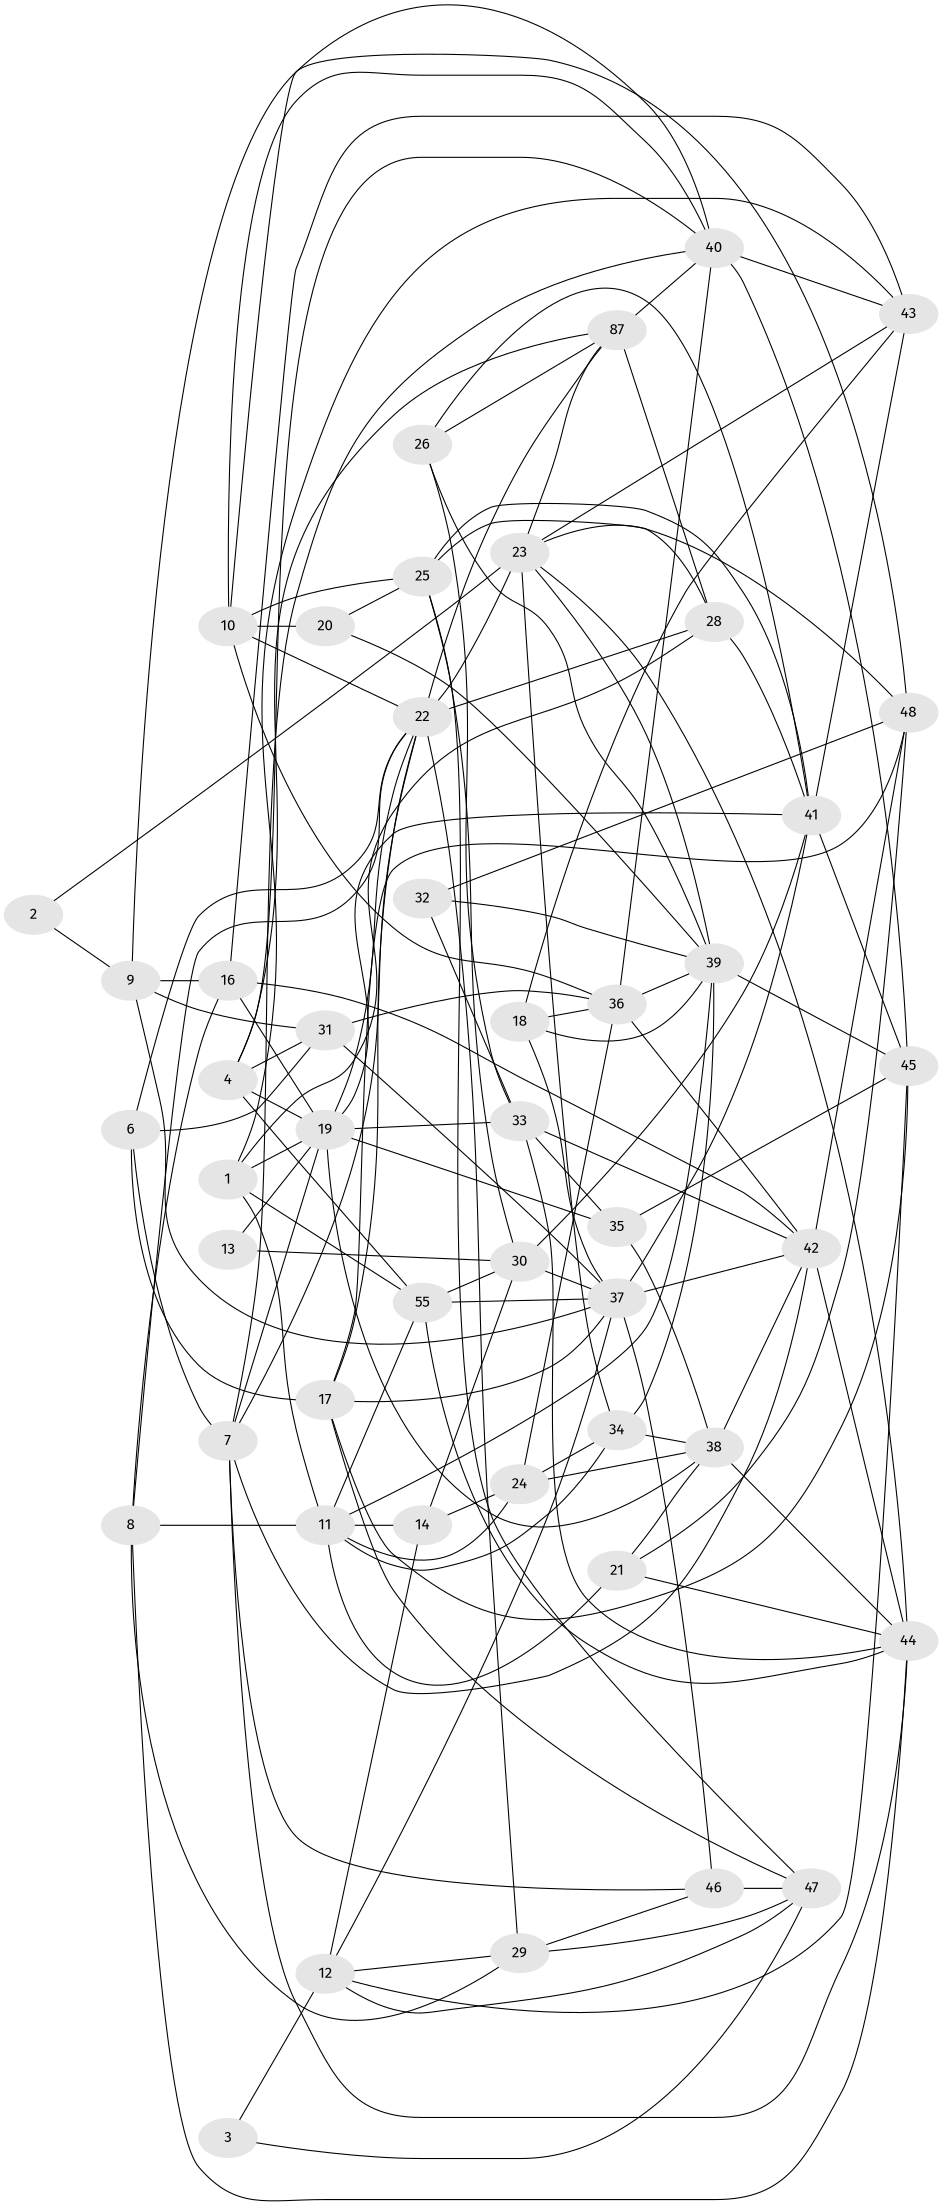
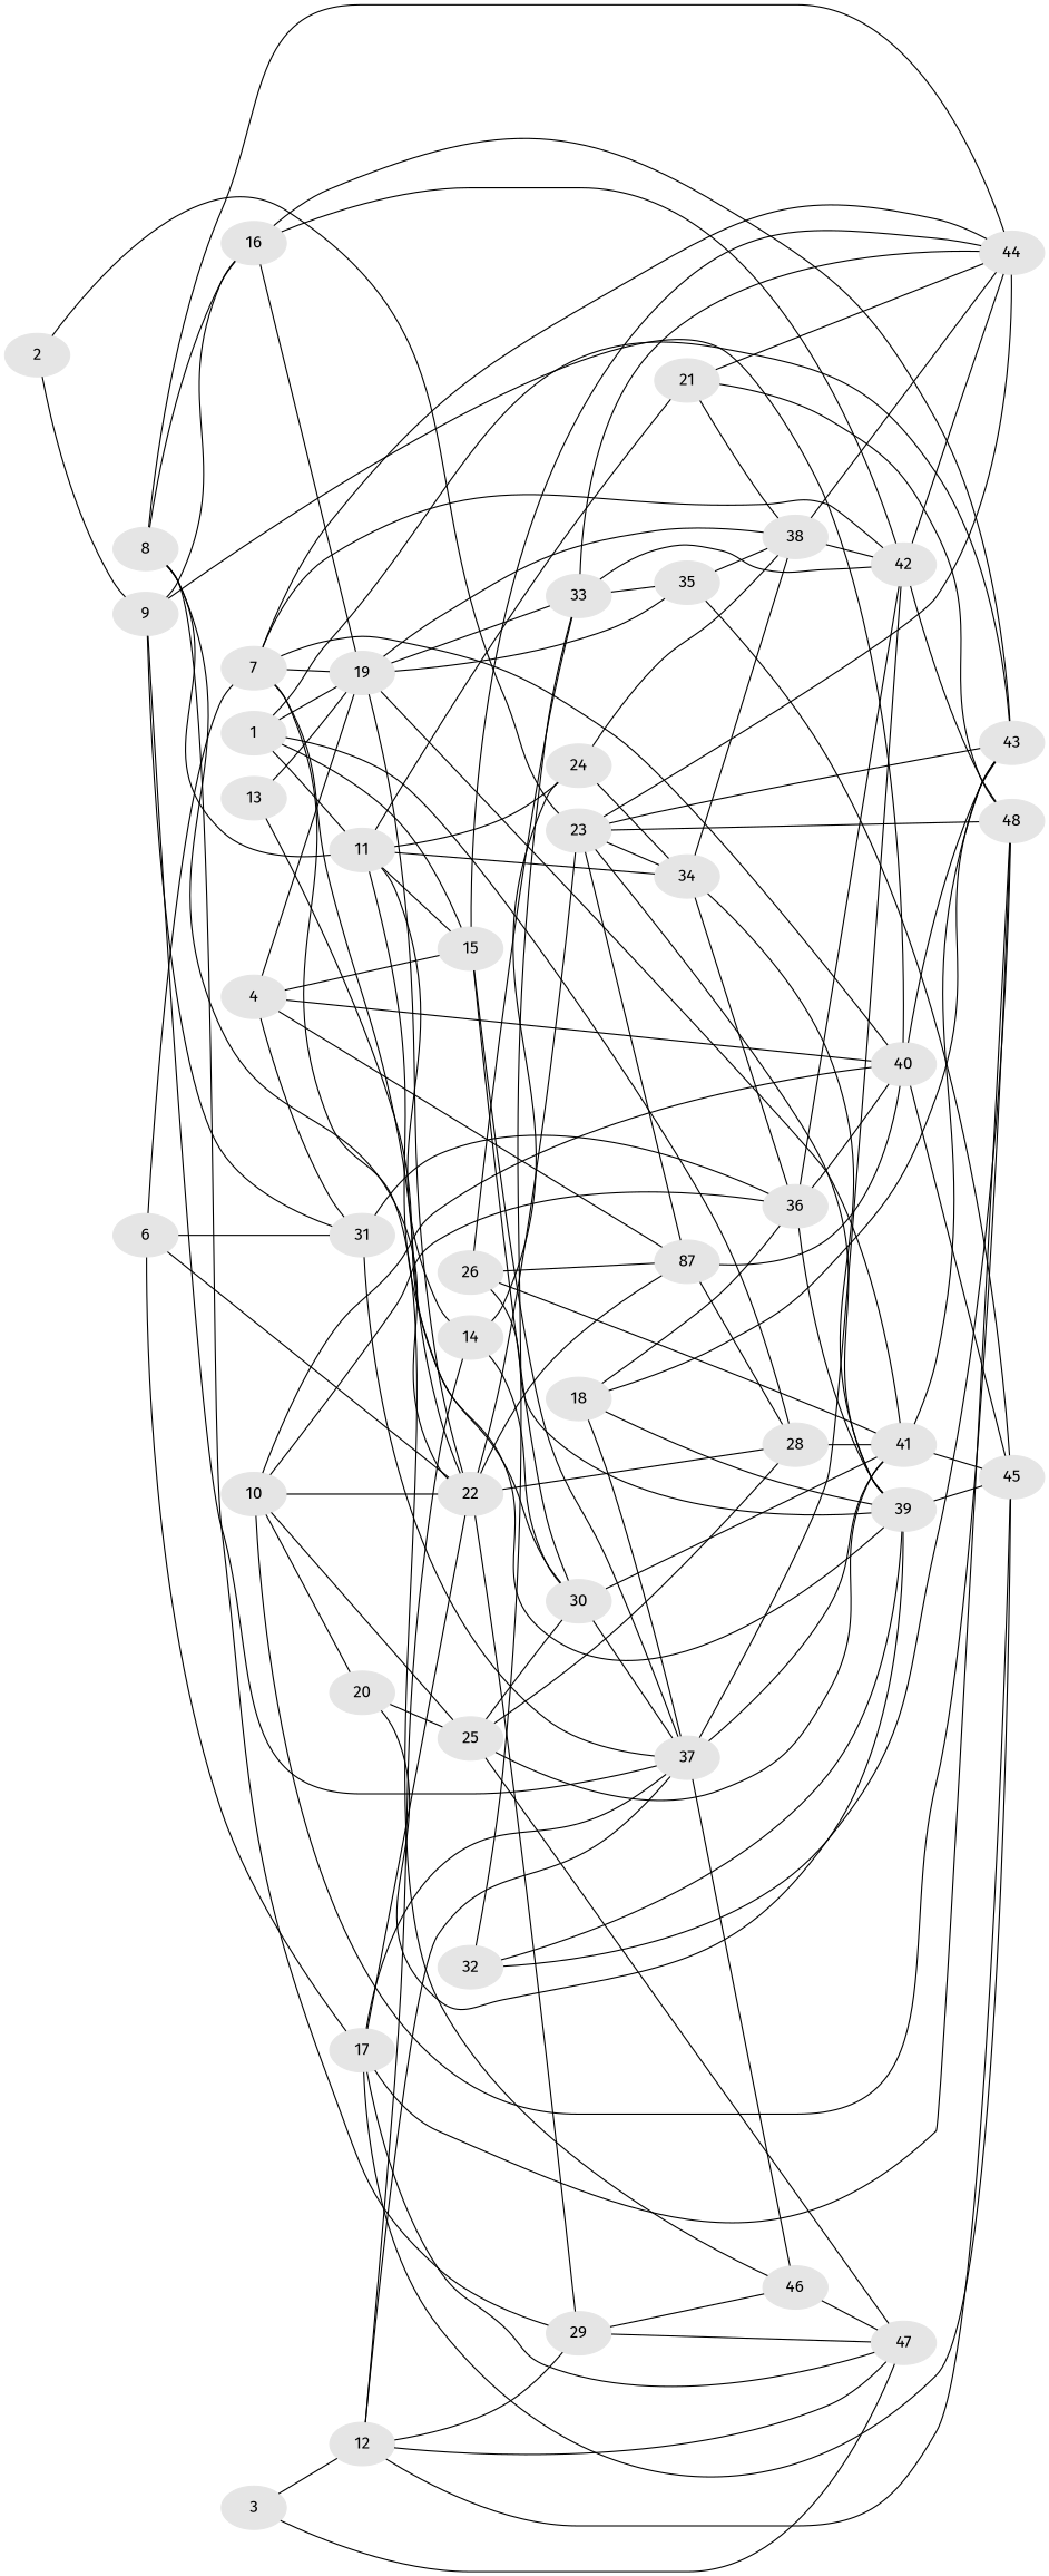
  graph {
    fontname="Fira Sans"
    rankdir=LR
    node [color=gray90 fontname="Fira Sans" style=filled]
    edge [fontname="Fira Sans" weight=1.0]
    1
    11
-   15 [label=55]
+   15
    19
    28
    43
    14
    21
    24
    34
    39
    44
    37
    30
    22
    33
    35
    38
    41
    2
    9
    23
    31
    40
    16
    n26 [label=87]
    48
    3
    12
    47
    29
    45
    4
    36
    6
    7
    17
    42
    46
    8
    10
    20
    25
    13
    18
    26
    32
    1 -- 11
    1 -- 15
    1 -- 19
    1 -- 28
    1 -- 43
    11 -- 15
    11 -- 14
    11 -- 21
    11 -- 24
    11 -- 34
    11 -- 39
    15 -- 44
    15 -- 37
    15 -- 30
    19 -- 22
    19 -- 33
    19 -- 35
    19 -- 38
    19 -- 41
    28 -- 41
    14 -- 24
    14 -- 30
    21 -- 44
    21 -- 38
    21 -- 48
    24 -- 34
    24 -- 38
-   24 -- 36
+   34 -- 36
    34 -- 39
    34 -- 38
    39 -- 45
    37 -- 41
    37 -- 42
    37 -- 46
    30 -- 37
    30 -- 41
    22 -- 28
    22 -- 23
    22 -- n26
    22 -- 29
    33 -- 44 [weight=2.0]
    33 -- 35
    33 -- 42
    35 -- 38
    35 -- 45
    38 -- 44 [weight=2.0]
    38 -- 42
    41 -- 43
    41 -- 45
    2 -- 9
    2 -- 23
    9 -- 37
    9 -- 31
    9 -- 40
    9 -- 16
    23 -- 43
    23 -- 34
    23 -- 39
    23 -- 44
    23 -- n26
    23 -- 48 [weight=2.0]
    31 -- 37
    31 -- 36
    40 -- 43
    40 -- 45
    16 -- 19
    16 -- 43
    16 -- 42
    n26 -- 28
    n26 -- 40
    3 -- 12
    3 -- 47
    12 -- 14
    12 -- 37
    12 -- 47
    12 -- 29
    12 -- 45
    29 -- 47
    29 -- 46
    4 -- 15
    4 -- 19
    4 -- 31
    4 -- 40
    4 -- n26
    36 -- 39
    36 -- 40
    36 -- 42
    6 -- 22
    6 -- 31 [weight=2.0]
    6 -- 7
    6 -- 17
    7 -- 19
    7 -- 44
    7 -- 22
    7 -- 40
    7 -- 42
    7 -- 46
    17 -- 37
    17 -- 22
    17 -- 48
    17 -- 47
    17 -- 45
    42 -- 44
    42 -- 48
    46 -- 47
    8 -- 11
    8 -- 44
    8 -- 22
    8 -- 16
    8 -- 29
    10 -- 22
    10 -- 40
    10 -- 48
    10 -- 36 [weight=2.0]
    10 -- 20
    10 -- 25
    20 -- 39
    20 -- 25
    25 -- 28
    25 -- 30
    25 -- 41
    25 -- 47 [weight=2.0]
    13 -- 19
    13 -- 30
    18 -- 43
    18 -- 39
    18 -- 37
    18 -- 36
    26 -- 39
    26 -- 33
    26 -- 41
    26 -- n26
    32 -- 39
    32 -- 33
    32 -- 48
  }
